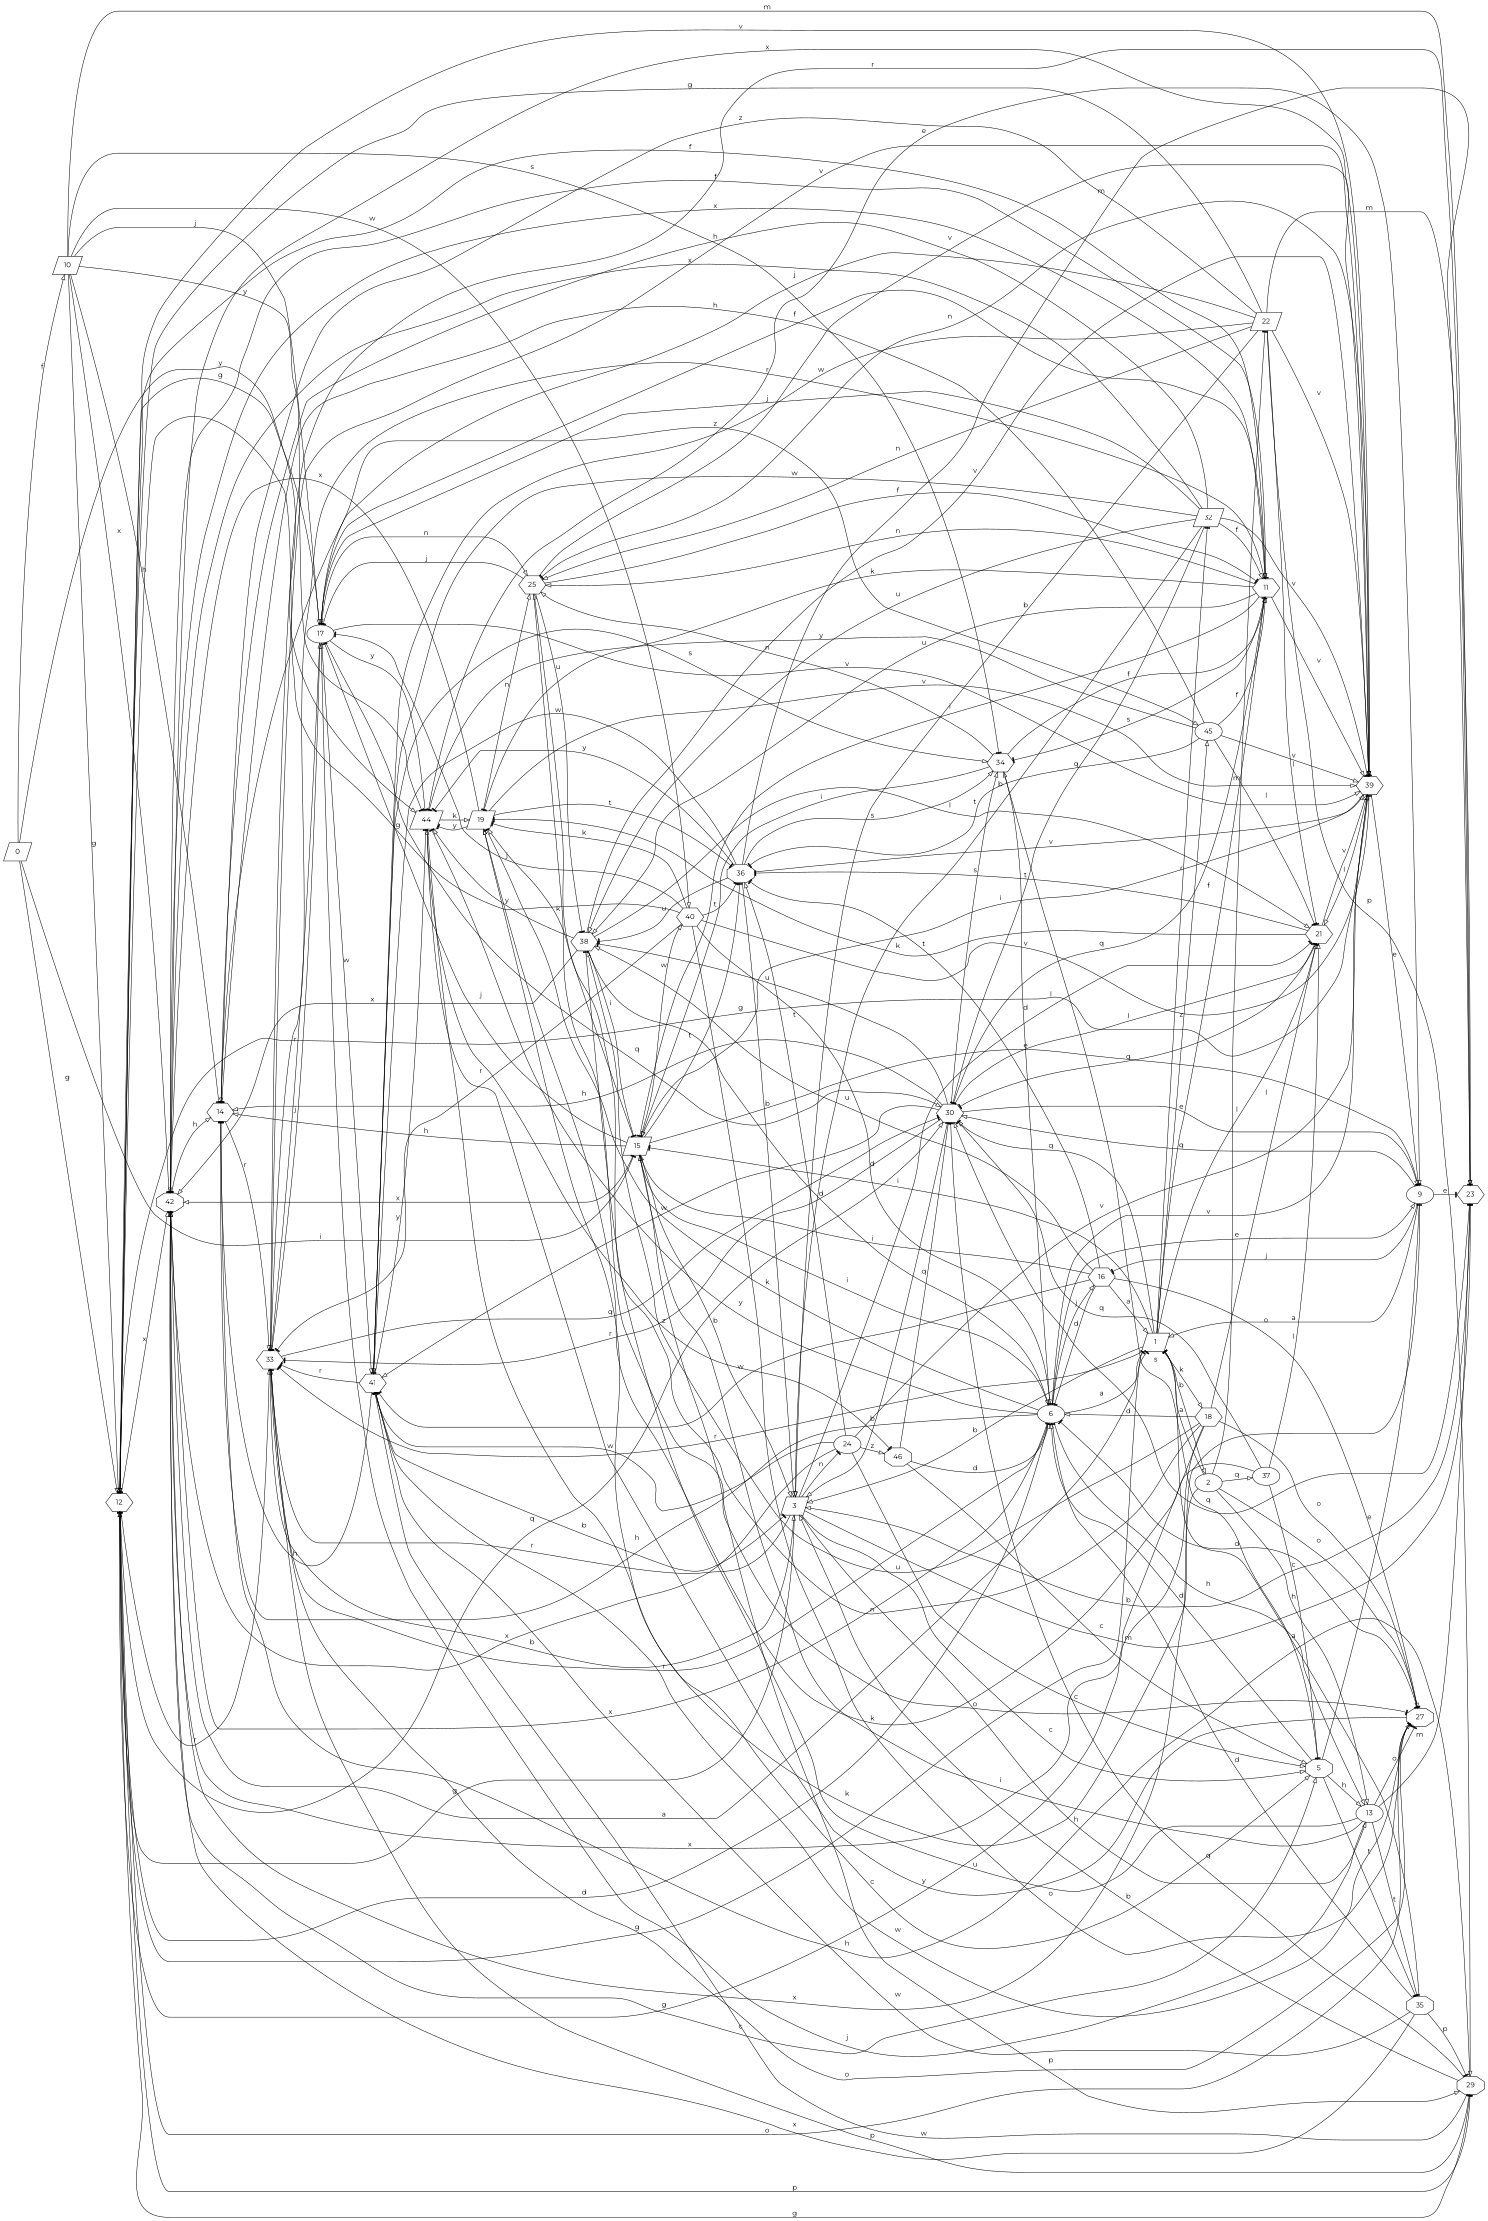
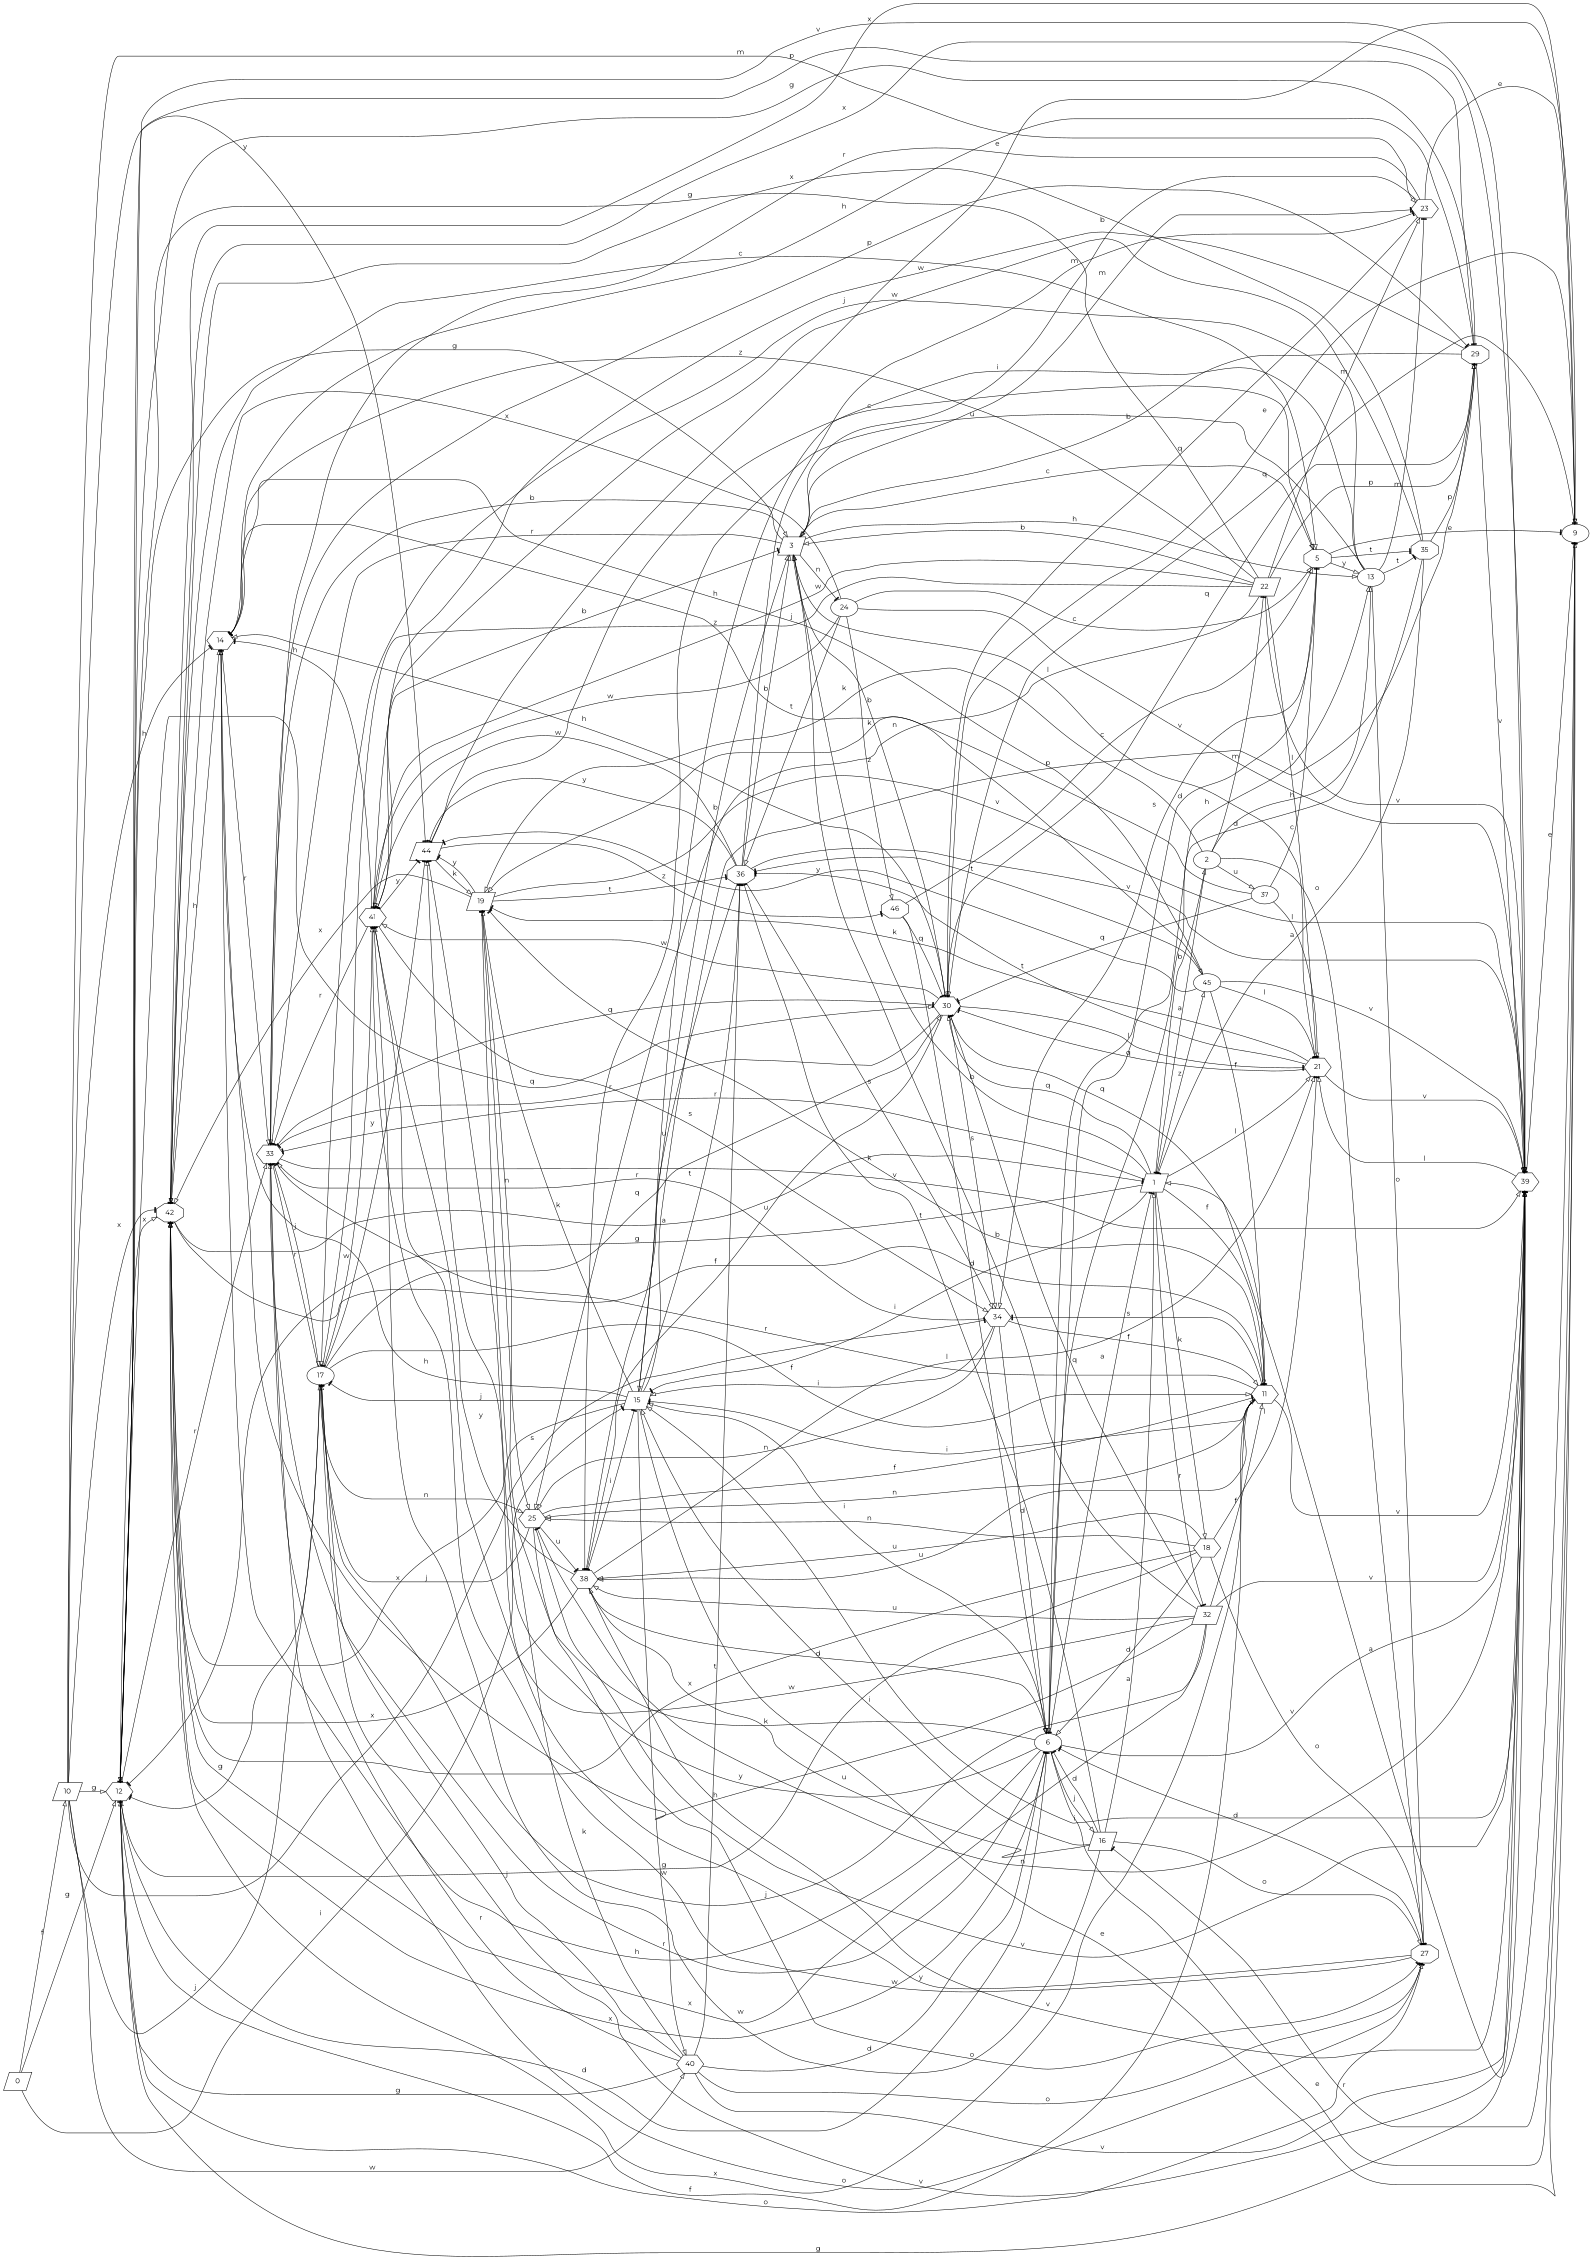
  strict digraph {
    fontname=Montserrat
    rankdir=LR
    node [fontname=Montserrat shape=hexagon]
    edge [arrowhead=onormal fontname=Montserrat]
    0 [shape=parallelogram]
    10 [shape=parallelogram]
    12
    15 [shape=parallelogram]
    44 [shape=parallelogram]
    23
    34
    14
    42 [shape=octagon]
    17 [shape=ellipse]
    40
    11
    30
    33
    27 [shape=octagon]
    6 [shape=ellipse]
    39
    29 [shape=octagon]
    3 [shape=parallelogram]
    19 [shape=parallelogram]
    9 [shape=ellipse]
    36 [shape=octagon]
    5 [shape=octagon]
    46 [shape=octagon]
    1 [shape=parallelogram]
    2 [shape=ellipse]
    18
    21
    32 [shape=parallelogram]
    45 [shape=ellipse]
    13 [shape=ellipse]
    22 [shape=parallelogram]
    37 [shape=ellipse]
    24 [shape=ellipse]
    25
    38
    41
    35 [shape=octagon]
-   16
+   16 [shape=parallelogram]
    0 -> 10 [label=f]
    0 -> 12 [label=g]
    0 -> 15 [arrowhead=tee label=i]
-   0 -> 44 [label=y]
    10 -> 12 [label=g]
    10 -> 44 [arrowhead=tee label=y]
    10 -> 23 [label=m]
    10 -> 34 [arrowhead=tee label=s]
    10 -> 14 [arrowhead=tee label=h]
    10 -> 42 [arrowhead=tee label=x]
    10 -> 17 [label=j]
    10 -> 40 [label=w]
    12 -> 42 [label=x]
    12 -> 11 [label=f]
    12 -> 30 [label=q]
    12 -> 33 [label=r]
    12 -> 27 [label=o]
    12 -> 6 [arrowhead=tee label=d]
    12 -> 39 [label=v]
    12 -> 29 [arrowhead=tee label=p]
    15 -> 14 [label=h]
    15 -> 42 [label=x]
    15 -> 17 [arrowhead=tee label=j]
    15 -> 40 [label=w]
    15 -> 29 [label=p]
    15 -> 3 [label=b]
    15 -> 19 [label=k]
    15 -> 9 [arrowhead=tee label=e]
    15 -> 36 [arrowhead=tee label=t]
    44 -> 19 [label=k]
    44 -> 9 [label=e]
    44 -> 5 [label=c]
    44 -> 46 [arrowhead=tee label=z]
    23 -> 30 [label=q]
    23 -> 33 [label=r]
    23 -> 3 [label=b]
-   9 -> 23 [arrowhead=tee label=e]
+   23 -> 9 [arrowhead=tee label=e]
    34 -> 15 [label=i]
    34 -> 11 [label=f]
+   34 -> 33 [label=r]
    34 -> 6 [label=d]
    34 -> 25 [label=n]
    14 -> 33 [label=r]
    14 -> 45 [label=z]
    42 -> 14 [label=h]
    42 -> 11 [arrowhead=tee label=f]
    42 -> 5 [label=c]
    42 -> 1 [arrowhead=tee label=a]
    17 -> 12 [arrowhead=tee label=g]
    17 -> 44 [arrowhead=tee label=y]
    17 -> 11 [label=f]
    17 -> 30 [label=q]
    17 -> 33 [arrowhead=tee label=r]
    17 -> 39 [label=v]
    17 -> 25 [label=n]
    17 -> 41 [label=w]
    40 -> 12 [label=g]
    40 -> 17 [arrowhead=tee label=j]
    40 -> 33 [arrowhead=tee label=r]
    40 -> 27 [arrowhead=tee label=o]
    40 -> 6 [arrowhead=tee label=d]
    40 -> 39 [arrowhead=tee label=v]
    40 -> 19 [arrowhead=tee label=k]
    40 -> 36 [arrowhead=tee label=t]
    11 -> 15 [arrowhead=tee label=i]
    11 -> 34 [arrowhead=tee label=s]
    11 -> 42 [label=x]
    11 -> 30 [arrowhead=tee label=q]
    11 -> 33 [arrowhead=tee label=r]
    11 -> 39 [label=v]
    11 -> 19 [arrowhead=tee label=k]
    11 -> 25 [label=n]
    11 -> 38 [label=u]
    30 -> 34 [label=s]
    30 -> 14 [label=h]
    30 -> 33 [arrowhead=tee label=r]
    30 -> 3 [label=b]
    30 -> 9 [label=e]
    30 -> 21 [arrowhead=tee label=l]
    30 -> 38 [arrowhead=tee label=u]
    30 -> 41 [label=w]
    33 -> 17 [label=j]
    33 -> 30 [arrowhead=tee label=q]
    33 -> 27 [arrowhead=tee label=o]
    33 -> 39 [label=v]
    33 -> 29 [arrowhead=tee label=p]
    33 -> 3 [label=b]
    27 -> 44 [label=y]
    27 -> 6 [arrowhead=tee label=d]
    27 -> 41 [arrowhead=tee label=w]
    6 -> 15 [label=i]
    6 -> 44 [arrowhead=tee label=y]
    6 -> 14 [arrowhead=tee label=h]
    6 -> 42 [label=x]
    6 -> 33 [label=r]
    6 -> 39 [label=v]
    6 -> 19 [arrowhead=tee label=k]
    6 -> 9 [label=e]
    6 -> 1 [arrowhead=tee label=a]
    6 -> 13 [label=h]
    6 -> 16 [label=j]
    39 -> 12 [arrowhead=tee label=g]
    39 -> 15 [label=i]
    39 -> 42 [arrowhead=tee label=x]
    39 -> 9 [arrowhead=tee label=e]
    39 -> 21 [label=l]
    39 -> 25 [arrowhead=tee label=n]
    29 -> 12 [label=g]
    29 -> 14 [arrowhead=tee label=h]
    29 -> 30 [arrowhead=tee label=q]
+   29 -> 39 [label=v]
    29 -> 3 [label=b]
    29 -> 41 [arrowhead=tee label=w]
    3 -> 12 [arrowhead=tee label=g]
    3 -> 23 [arrowhead=tee label=m]
    3 -> 33 [arrowhead=tee label=r]
    3 -> 5 [label=c]
    3 -> 21 [arrowhead=tee label=l]
    3 -> 13 [label=h]
    3 -> 24 [arrowhead=tee label=n]
    19 -> 44 [arrowhead=tee label=y]
-   19 -> 42 [arrowhead=tee label=x]
+   19 -> 42 [label=x]
    19 -> 39 [label=v]
    19 -> 36 [arrowhead=tee label=t]
    19 -> 25 [label=n]
    9 -> 42 [arrowhead=tee label=x]
    9 -> 30 [label=q]
    9 -> 1 [label=a]
-   9 -> 16 [arrowhead=tee label=j]
+   9 -> 16 [arrowhead=tee label=r]
    36 -> 44 [arrowhead=tee label=y]
    36 -> 23 [arrowhead=tee label=m]
    36 -> 34 [label=s]
    36 -> 39 [label=v]
    36 -> 3 [label=b]
    36 -> 38 [arrowhead=tee label=u]
    36 -> 41 [label=w]
    5 -> 34 [label=s]
    5 -> 6 [label=d]
    5 -> 9 [arrowhead=tee label=e]
-   5 -> 13 [label=h]
+   5 -> 13 [label=y]
    5 -> 35 [arrowhead=tee label=t]
    46 -> 30 [arrowhead=tee label=q]
    46 -> 6 [label=d]
    46 -> 5 [label=c]
    1 -> 12 [arrowhead=tee label=g]
    1 -> 15 [arrowhead=tee label=i]
    1 -> 11 [arrowhead=tee label=f]
    1 -> 30 [label=q]
    1 -> 33 [arrowhead=tee label=r]
    1 -> 3 [label=b]
    1 -> 2 [label=b]
    1 -> 18 [label=k]
    1 -> 21 [label=l]
    1 -> 32 [arrowhead=tee label=r]
    1 -> 45 [label=z]
    2 -> 27 [arrowhead=tee label=o]
    2 -> 19 [label=k]
    2 -> 1 [arrowhead=tee label=a]
    2 -> 13 [label=h]
    2 -> 22 [arrowhead=tee label=m]
-   2 -> 37 [label=q]
+   2 -> 37 [label=u]
    18 -> 12 [label=g]
    18 -> 42 [arrowhead=tee label=x]
    18 -> 27 [arrowhead=tee label=o]
    18 -> 6 [label=d]
    18 -> 21 [arrowhead=tee label=l]
    18 -> 25 [label=n]
    18 -> 38 [label=u]
    21 -> 30 [arrowhead=tee label=q]
    21 -> 39 [label=v]
    21 -> 19 [arrowhead=tee label=k]
    21 -> 36 [arrowhead=tee label=t]
    32 -> 14 [label=h]
    32 -> 42 [arrowhead=tee label=x]
    32 -> 17 [label=j]
    32 -> 11 [label=f]
    32 -> 30 [arrowhead=tee label=q]
    32 -> 39 [arrowhead=tee label=v]
    32 -> 3 [label=b]
    32 -> 38 [label=u]
    32 -> 41 [arrowhead=tee label=w]
    45 -> 44 [arrowhead=tee label=y]
    45 -> 14 [arrowhead=tee label=h]
    45 -> 11 [label=f]
    45 -> 39 [label=v]
    45 -> 36 [arrowhead=tee label=t]
    45 -> 21 [arrowhead=tee label=l]
    13 -> 15 [label=i]
    13 -> 23 [arrowhead=tee label=m]
    13 -> 17 [label=j]
    13 -> 27 [arrowhead=tee label=o]
    13 -> 38 [arrowhead=tee label=u]
    13 -> 35 [arrowhead=tee label=t]
    22 -> 12 [label=g]
    22 -> 23 [label=m]
    22 -> 14 [arrowhead=tee label=z]
    22 -> 17 [arrowhead=tee label=j]
    22 -> 39 [arrowhead=tee label=v]
    22 -> 29 [label=p]
    22 -> 3 [label=b]
    22 -> 21 [arrowhead=tee label=l]
    22 -> 25 [label=n]
    22 -> 41 [label=w]
    37 -> 30 [arrowhead=tee label=q]
    37 -> 19 [label=k]
    37 -> 5 [arrowhead=tee label=c]
    37 -> 21 [label=l]
    24 -> 42 [label=x]
    24 -> 39 [label=v]
    24 -> 36 [label=t]
    24 -> 5 [label=c]
    24 -> 46 [label=z]
    24 -> 41 [arrowhead=tee label=w]
    25 -> 17 [arrowhead=tee label=j]
    25 -> 11 [arrowhead=tee label=f]
    25 -> 27 [arrowhead=tee label=o]
    25 -> 39 [label=v]
    25 -> 38 [arrowhead=tee label=u]
    38 -> 15 [arrowhead=tee label=i]
-   38 -> 44 [label=y]
+   38 -> 41 [label=y]
    38 -> 42 [label=x]
    38 -> 6 [label=d]
    38 -> 39 [arrowhead=tee label=v]
    38 -> 21 [label=l]
    41 -> 44 [arrowhead=tee label=y]
    41 -> 34 [label=s]
    41 -> 14 [arrowhead=tee label=h]
    41 -> 33 [arrowhead=tee label=r]
    41 -> 3 [arrowhead=tee label=b]
    35 -> 42 [label=x]
    35 -> 6 [arrowhead=tee label=d]
    35 -> 29 [arrowhead=tee label=p]
    35 -> 1 [arrowhead=tee label=a]
    35 -> 41 [arrowhead=tee label=w]
    16 -> 15 [label=i]
    16 -> 27 [label=o]
    16 -> 6 [arrowhead=tee label=d]
    16 -> 36 [arrowhead=tee label=t]
    16 -> 1 [label=a]
    16 -> 38 [label=u]
    16 -> 41 [arrowhead=tee label=w]
  }
